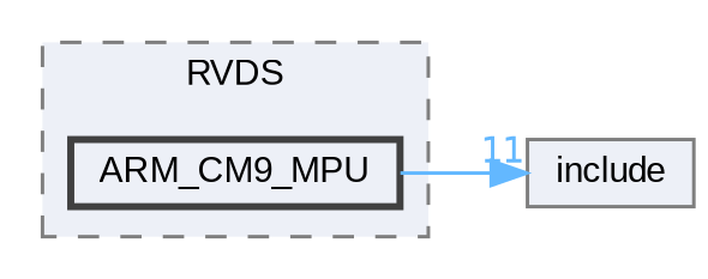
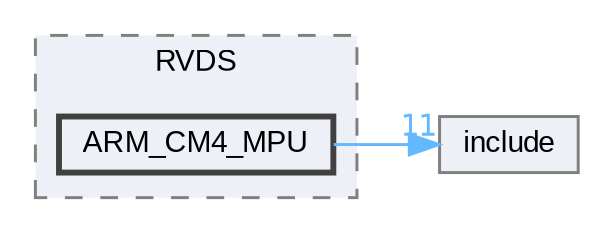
  digraph {
    compound=true
    rankdir=LR
    fontname="Liberation Sans"
    node [fillcolor="#edf0f7" fontname="Liberation Sans" fontsize=10 shape=box]
-   n1 [color=grey25 height=0.2 label=ARM_CM9_MPU style="filled,bold" width=0.4]
+   n1 [color=grey25 height=0.2 label=ARM_CM4_MPU style="filled,bold" width=0.4]
    n2 [color=grey50 height=0.2 label=include style=filled width=0.4]
    subgraph cluster_1 {
      bgcolor="#edf0f7"
      fontsize=10
      label=RVDS
      pencolor=grey50
      style="filled,dashed"
      n1
    }
    n1 -> n2 [color=steelblue1 fontcolor=steelblue1 fontname="Liberation Sans" fontsize=10 headlabel=11 labeldistance=1.5 labelfontname=Helvetica labelfontsize=10]
  }
